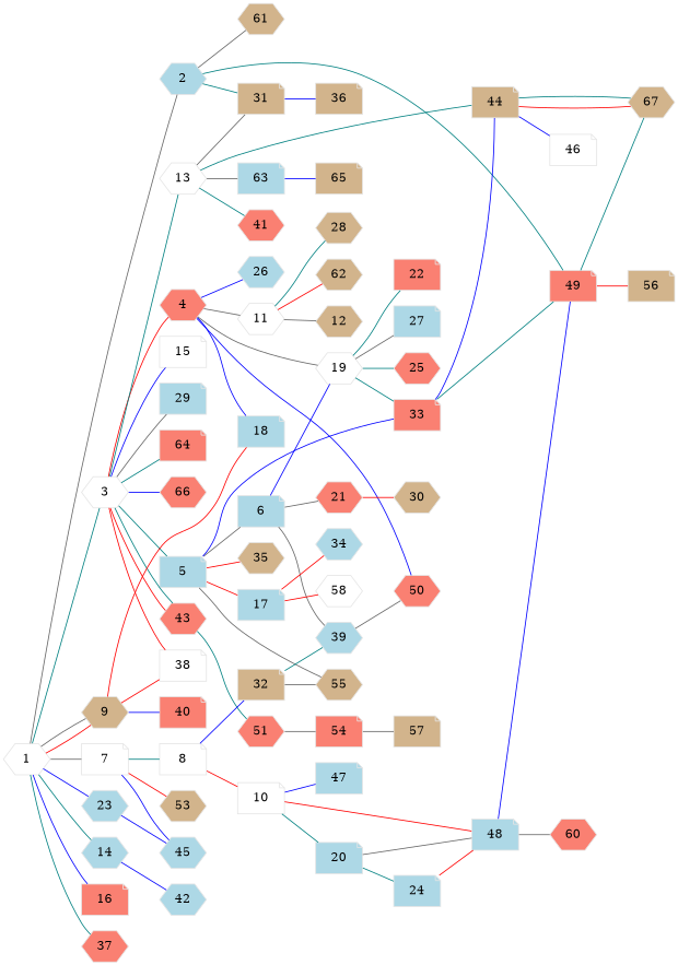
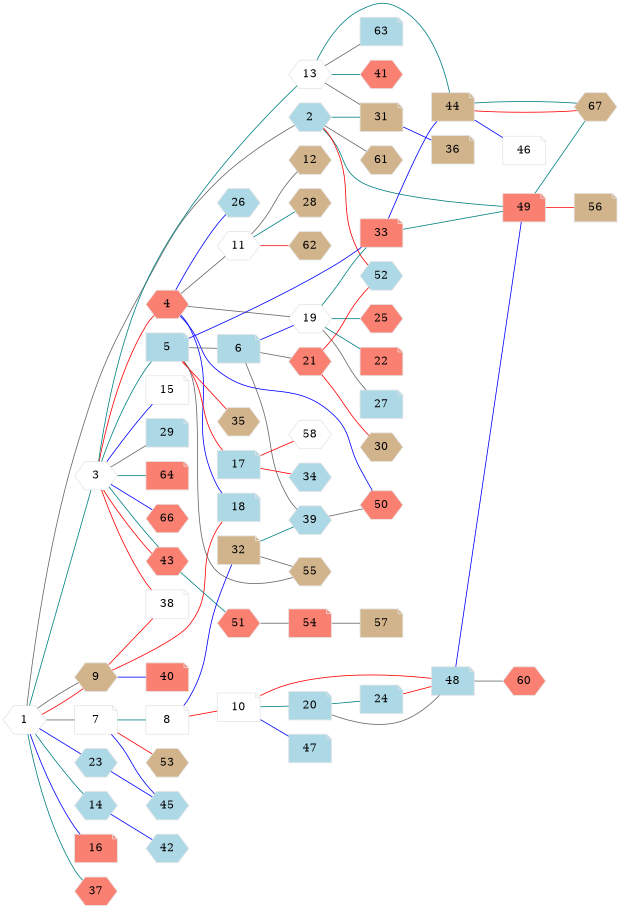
  graph {
    rankdir=LR
    node [color=gray90 fillcolor=lightblue shape=hexagon style=filled]
    edge [color=teal]
    1 [fillcolor=white]
    2
    3 [fillcolor=white]
    7 [fillcolor=white shape=note]
    9 [fillcolor=tan]
    14
    16 [fillcolor=salmon shape=note]
    23
    37 [fillcolor=salmon]
    31 [fillcolor=tan shape=note]
    49 [fillcolor=salmon shape=note]
+   52
    61 [fillcolor=tan]
    4 [fillcolor=salmon]
    5 [shape=note]
    13 [fillcolor=white]
    15 [fillcolor=white shape=note]
    29 [shape=note]
    38 [fillcolor=white shape=note]
    43 [fillcolor=salmon]
    64 [fillcolor=salmon shape=note]
    66 [fillcolor=salmon]
    8 [fillcolor=white shape=note]
    45
    53 [fillcolor=tan]
    18 [shape=note]
    40 [fillcolor=salmon shape=note]
    42
    36 [fillcolor=tan shape=note]
    67 [fillcolor=tan]
    56 [fillcolor=tan shape=note]
    11 [fillcolor=white]
    19 [fillcolor=white]
    26
    50 [fillcolor=salmon]
    6 [shape=note]
    17 [shape=note]
    33 [fillcolor=salmon shape=note]
    35 [fillcolor=tan]
    55 [fillcolor=tan]
    41 [fillcolor=salmon]
    44 [fillcolor=tan shape=note]
    63 [shape=note]
    51 [fillcolor=salmon]
    12 [fillcolor=tan]
    28 [fillcolor=tan]
    62 [fillcolor=tan]
    25 [fillcolor=salmon]
    22 [fillcolor=salmon shape=note]
    27 [shape=note]
    21 [fillcolor=salmon]
    39
    34
    58 [fillcolor=white]
    30 [fillcolor=tan]
    10 [fillcolor=white shape=note]
    32 [fillcolor=tan shape=note]
    20 [shape=note]
    47 [shape=note]
    48 [shape=note]
    24 [shape=note]
    60 [fillcolor=salmon]
    46 [fillcolor=white shape=note]
-   65 [fillcolor=tan shape=note]
    54 [fillcolor=salmon shape=note]
    57 [fillcolor=tan shape=note]
    1 -- 2 [color=gray40]
    1 -- 3
    1 -- 7 [color=gray40]
    1 -- 9 [color=red]
    1 -- 9 [color=gray40]
    1 -- 14
    1 -- 16 [color=blue]
    1 -- 23 [color=blue]
    1 -- 37
    2 -- 31
    2 -- 49
+   2 -- 52 [color=red]
    2 -- 61 [color=gray40]
    3 -- 4 [color=red]
    3 -- 5
    3 -- 13
    3 -- 15 [color=blue]
    3 -- 29 [color=gray40]
    3 -- 38 [color=red]
    3 -- 43 [color=red]
    3 -- 43
    3 -- 64
    3 -- 66 [color=blue]
    7 -- 8
    7 -- 45 [color=blue]
    7 -- 53 [color=red]
    9 -- 38 [color=red]
    9 -- 18 [color=red]
    9 -- 40 [color=blue]
    14 -- 42 [color=blue]
    23 -- 45 [color=blue]
    31 -- 36 [color=blue]
    49 -- 67
    49 -- 56 [color=red]
    4 -- 18 [color=blue]
    4 -- 11 [color=gray40]
    4 -- 19 [color=gray40]
    4 -- 26 [color=blue]
    4 -- 50 [color=blue]
    5 -- 6 [color=gray40]
    5 -- 17 [color=red]
    5 -- 33 [color=blue]
    5 -- 35 [color=red]
    5 -- 55 [color=gray40]
    13 -- 31 [color=gray40]
    13 -- 41
    13 -- 44
    13 -- 63 [color=gray40]
    43 -- 51
    8 -- 10 [color=red]
    8 -- 32 [color=blue]
    11 -- 12 [color=gray40]
    11 -- 28
    11 -- 62 [color=red]
    19 -- 33
    19 -- 25
    19 -- 22
    19 -- 27 [color=gray40]
    6 -- 19 [color=blue]
    6 -- 21 [color=gray40]
    6 -- 39 [color=gray40]
    17 -- 34 [color=red]
    17 -- 58 [color=red]
    33 -- 49
    33 -- 44 [color=blue]
    44 -- 67 [color=red]
    44 -- 67
    44 -- 46 [color=blue]
-   63 -- 65 [color=blue]
    51 -- 54 [color=gray40]
+   21 -- 52 [color=red]
    21 -- 30 [color=red]
    39 -- 50 [color=gray40]
    10 -- 20
    10 -- 47 [color=blue]
    10 -- 48 [color=red]
    32 -- 55 [color=gray40]
    32 -- 39
    20 -- 48 [color=gray40]
    20 -- 24
    48 -- 49 [color=blue]
    48 -- 60 [color=gray40]
    24 -- 48 [color=red]
    54 -- 57 [color=gray40]
  }
